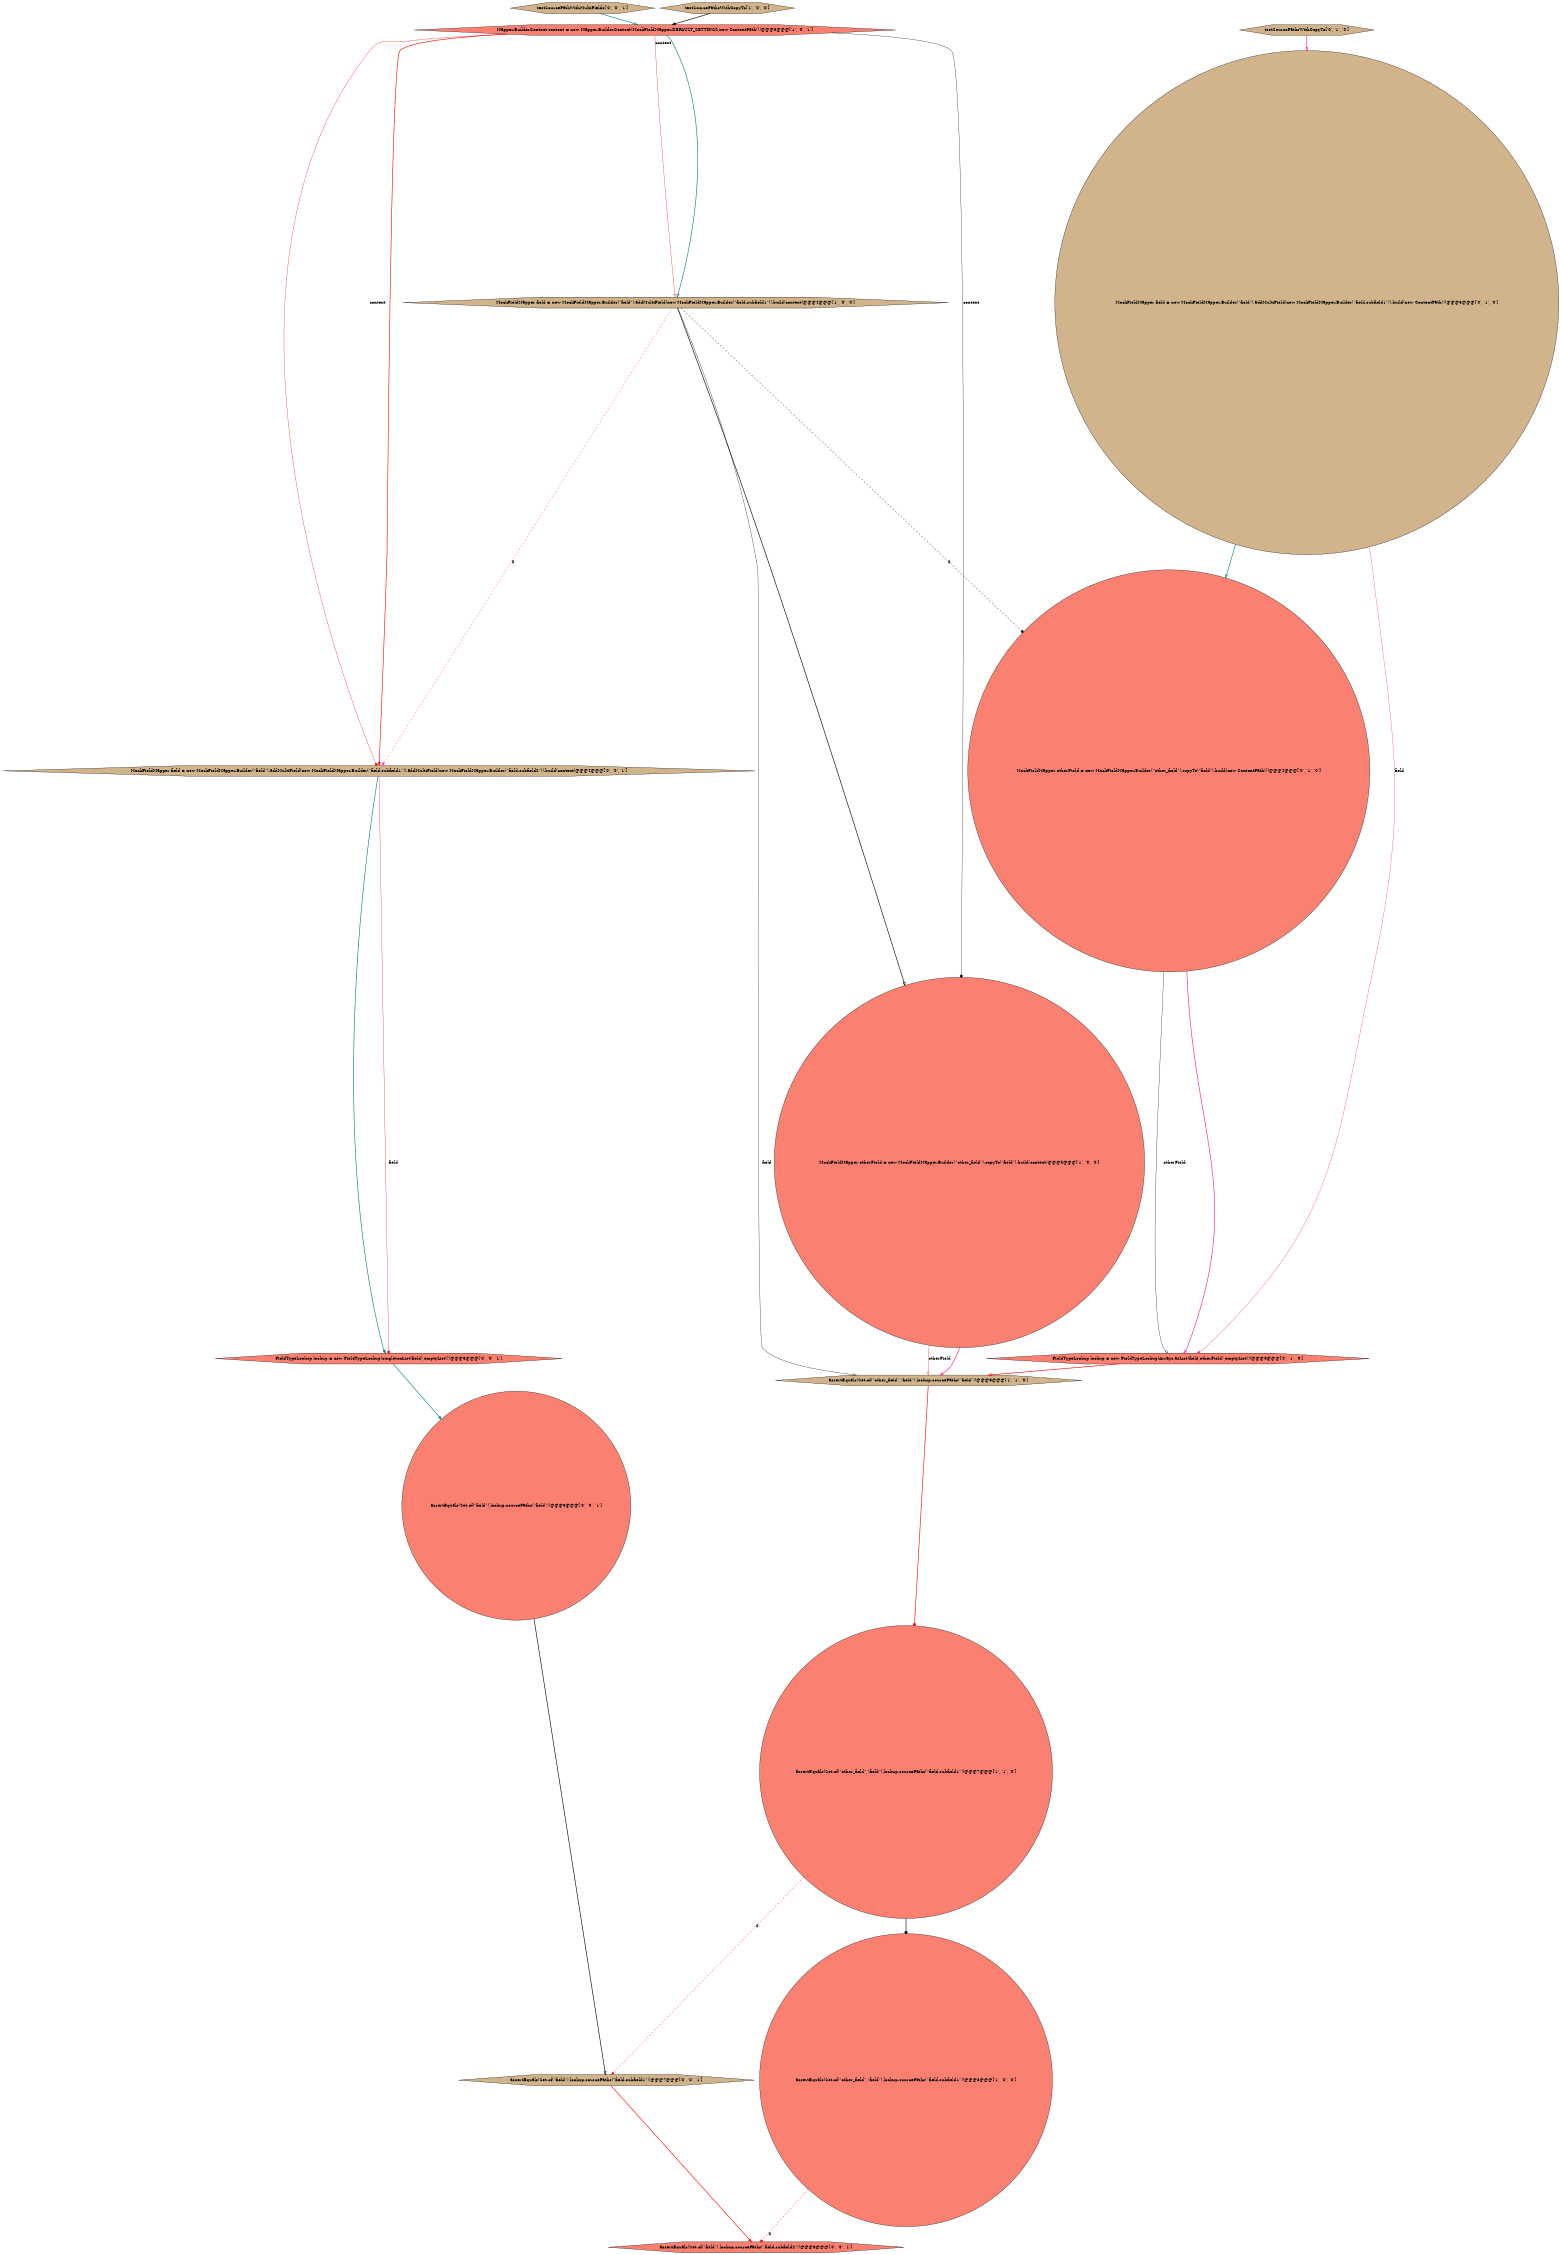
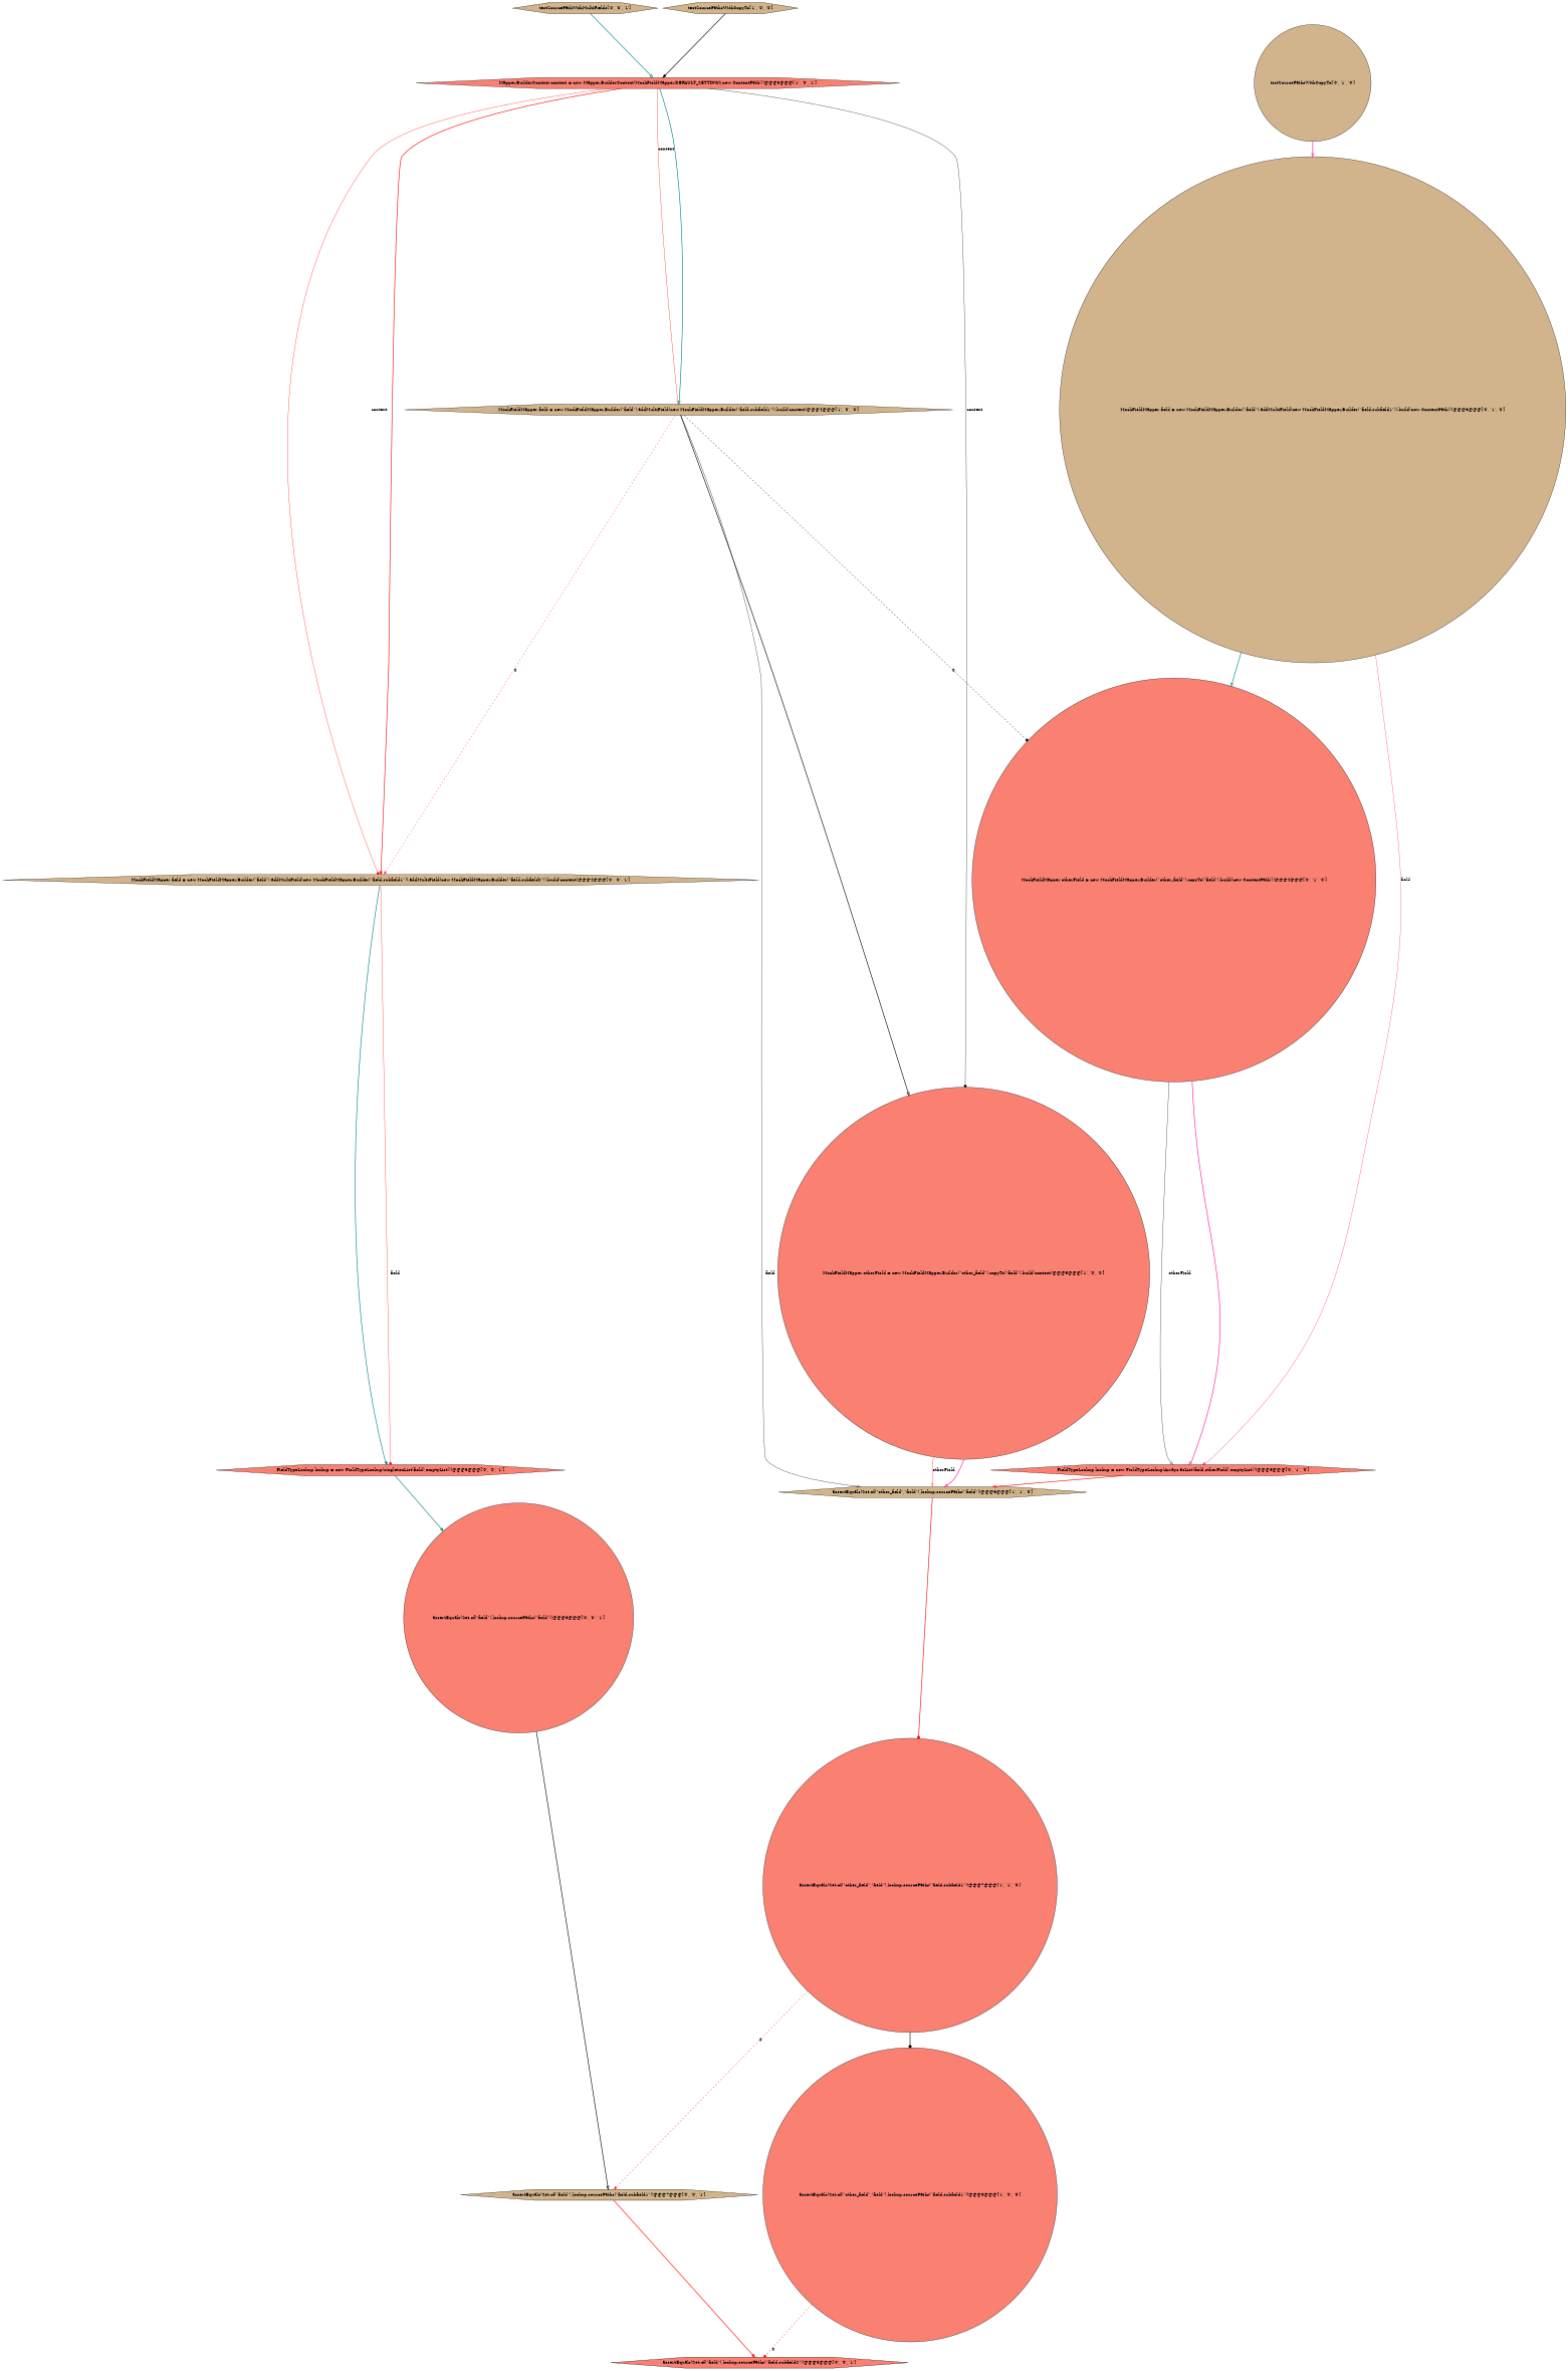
  digraph {
    node [fillcolor=salmon shape=hexagon style=filled]
    edge [style=bold color=red arrowhead=onormal]
    n1 [label="assertEquals(Set.of(\"other_field\",\"field\"),lookup.sourcePaths(\"field.subfield1\"))@@@8@@@['1', '0', '0']" shape=circle]
    n2 [label="assertEquals(Set.of(\"field\"),lookup.sourcePaths(\"field.subfield2\"))@@@8@@@['0', '0', '1']"]
-   n3 [fillcolor=tan label="testSourcePathsWithCopyTo['0', '1', '0']"]
+   n3 [fillcolor=tan label="testSourcePathsWithCopyTo['0', '1', '0']" shape=circle]
    n4 [fillcolor=tan label="MockFieldMapper field = new MockFieldMapper.Builder(\"field\").addMultiField(new MockFieldMapper.Builder(\"field.subfield1\")).build(new ContentPath())@@@3@@@['0', '1', '0']" shape=circle]
    n5 [fillcolor=tan label="MockFieldMapper field = new MockFieldMapper.Builder(\"field\").addMultiField(new MockFieldMapper.Builder(\"field.subfield1\")).addMultiField(new MockFieldMapper.Builder(\"field.subfield2\")).build(context)@@@4@@@['0', '0', '1']"]
    n6 [label="FieldTypeLookup lookup = new FieldTypeLookup(singletonList(field),emptyList())@@@5@@@['0', '0', '1']"]
    n7 [label="assertEquals(Set.of(\"field\"),lookup.sourcePaths(\"field\"))@@@6@@@['0', '0', '1']" shape=circle]
    n8 [fillcolor=tan label="testSourcePathWithMultiFields['0', '0', '1']"]
    n9 [label="Mapper.BuilderContext context = new Mapper.BuilderContext(MockFieldMapper.DEFAULT_SETTINGS,new ContentPath())@@@3@@@['1', '0', '1']"]
    n10 [label="MockFieldMapper otherField = new MockFieldMapper.Builder(\"other_field\").copyTo(\"field\").build(context)@@@5@@@['1', '0', '0']" shape=circle]
    n11 [fillcolor=tan label="MockFieldMapper field = new MockFieldMapper.Builder(\"field\").addMultiField(new MockFieldMapper.Builder(\"field.subfield1\")).build(context)@@@4@@@['1', '0', '0']"]
    n12 [fillcolor=tan label="testSourcePathsWithCopyTo['1', '0', '0']"]
    n13 [fillcolor=tan label="assertEquals(Set.of(\"field\"),lookup.sourcePaths(\"field.subfield1\"))@@@7@@@['0', '0', '1']"]
    n14 [label="FieldTypeLookup lookup = new FieldTypeLookup(Arrays.asList(field,otherField),emptyList())@@@5@@@['0', '1', '0']"]
    n15 [fillcolor=tan label="assertEquals(Set.of(\"other_field\",\"field\"),lookup.sourcePaths(\"field\"))@@@6@@@['1', '1', '0']"]
    n16 [label="MockFieldMapper otherField = new MockFieldMapper.Builder(\"other_field\").copyTo(\"field\").build(new ContentPath())@@@4@@@['0', '1', '0']" shape=circle]
    n17 [label="assertEquals(Set.of(\"other_field\",\"field\"),lookup.sourcePaths(\"field.subfield1\"))@@@7@@@['1', '1', '0']" shape=circle]
    n1 -> n2 [label=0 style=dashed arrowhead=dot]
    n3 -> n4 [color=deeppink]
    n4 -> n14 [label=field style=solid color=deeppink arrowhead=normal]
    n4 -> n16 [color=teal]
    n5 -> n6 [label=field style=solid arrowhead=dot]
    n5 -> n6 [color=teal arrowhead=normal]
    n6 -> n7 [color=teal arrowhead=normal]
    n7 -> n13 [color=black]
    n8 -> n9 [color=teal]
    n9 -> n5 [arrowhead=normal]
    n9 -> n5 [label=context style=solid arrowhead=dot]
    n9 -> n10 [label=context style=solid color=black arrowhead=dot]
    n9 -> n11 [label=context style=solid]
    n9 -> n11 [color=teal]
    n10 -> n15 [color=deeppink]
    n10 -> n15 [label=otherField style=solid]
    n11 -> n5 [label=0 style=dashed color=deeppink arrowhead=normal]
    n11 -> n10 [color=black]
    n11 -> n15 [label=field style=solid color=black]
    n11 -> n16 [label=0 style=dashed color=black arrowhead=dot]
    n12 -> n9 [color=black arrowhead=normal]
    n13 -> n2 [arrowhead=normal]
    n14 -> n15
    n15 -> n17 [arrowhead=dot]
    n16 -> n14 [color=deeppink]
    n16 -> n14 [label=otherField style=solid color=black]
    n17 -> n1 [color=black arrowhead=dot]
    n17 -> n13 [label=0 style=dashed arrowhead=normal]
  }
